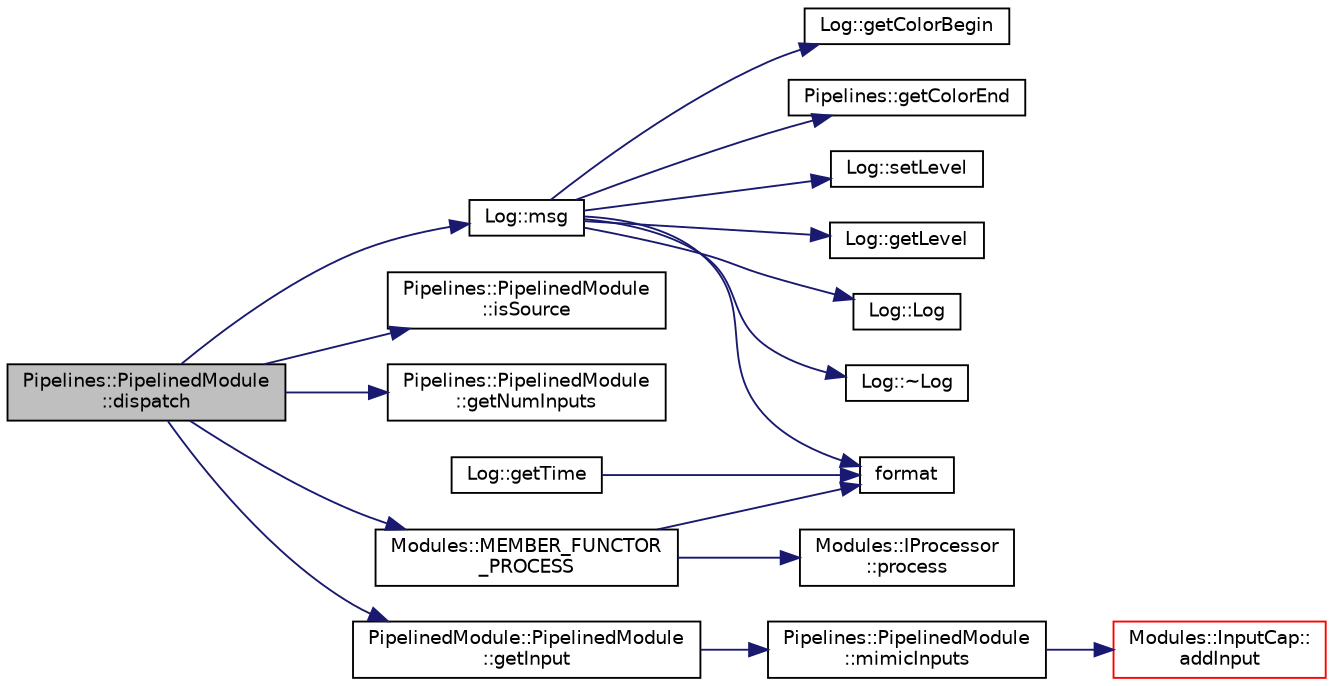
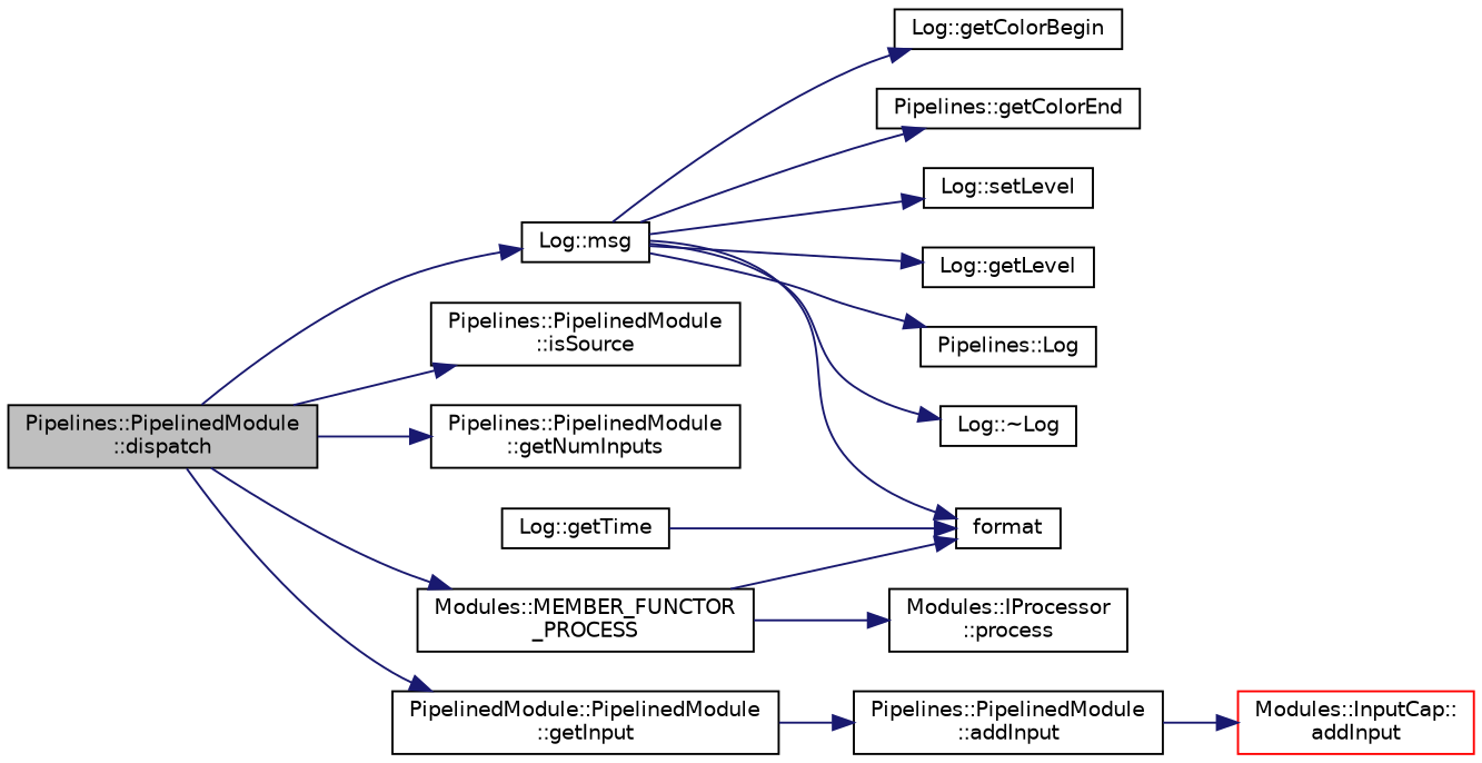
  digraph {
    rankdir=LR
    node [color=black fillcolor=white fontname=Helvetica fontsize=10 shape=record style=filled]
    edge [color=midnightblue fontname=Helvetica fontsize=10 labelfontname=Helvetica labelfontsize=10 style=solid]
    n1 [fillcolor=grey75 fontcolor=black height=0.2 label="Pipelines::PipelinedModule\l::dispatch" width=0.4]
    n2 [height=0.2 label="Log::msg" width=0.4]
    n3 [height=0.2 label="Pipelines::PipelinedModule\l::isSource" width=0.4]
    n4 [height=0.2 label="Pipelines::PipelinedModule\l::getNumInputs" width=0.4]
    n5 [height=0.2 label="Modules::MEMBER_FUNCTOR\l_PROCESS" width=0.4]
    n6 [height=0.2 label="PipelinedModule::PipelinedModule\l::getInput" width=0.4]
    n7 [height=0.2 label=format width=0.4]
    n8 [height=0.2 label="Log::getColorBegin" width=0.4]
    n9 [height=0.2 label="Pipelines::getColorEnd" width=0.4]
    n10 [height=0.2 label="Log::setLevel" width=0.4]
    n11 [height=0.2 label="Log::getLevel" width=0.4]
-   n12 [height=0.2 label="Log::Log" width=0.4]
+   n12 [height=0.2 label="Pipelines::Log" width=0.4]
    n13 [height=0.2 label="Log::~Log" width=0.4]
    n14 [height=0.2 label="Modules::IProcessor\l::process" width=0.4]
-   n15 [height=0.2 label="Pipelines::PipelinedModule\l::mimicInputs" width=0.4]
+   n15 [height=0.2 label="Pipelines::PipelinedModule\l::addInput" width=0.4]
    n16 [height=0.2 label="Log::getTime" width=0.4]
    n17 [color=red height=0.2 label="Modules::InputCap::\laddInput" width=0.4]
    n1 -> n2
    n1 -> n3
    n1 -> n4
    n1 -> n5
    n1 -> n6
    n2 -> n7
    n2 -> n8
    n2 -> n9
    n2 -> n10
    n2 -> n11
    n2 -> n12
    n2 -> n13
    n5 -> n7
    n5 -> n14
    n6 -> n15
    n15 -> n17
    n16 -> n7
  }
